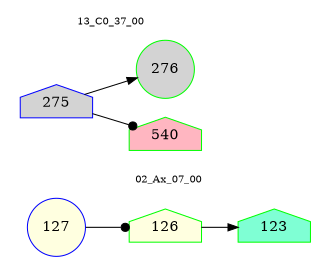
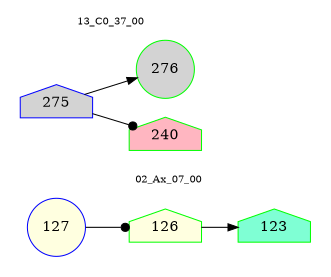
  digraph {
    rankdir=LR
    node [color=green fillcolor=lightyellow shape=house style=filled]
    edge [arrowhead=dot color=black]
    n1 [color=blue label=127 shape=circle]
    n2 [fillcolor=aquamarine label=123]
    n3 [label=126]
    n4 [color=blue fillcolor=lightgrey label=275]
-   n5 [fillcolor=lightpink label=540]
+   n5 [fillcolor=lightpink label=240]
    n6 [fillcolor=lightgrey label=276 shape=circle]
    subgraph cluster_1 {
      color=white
      fontsize=10
      label="02_Ax_07_00"
      n1
      n2
      n3
    }
    subgraph cluster_2 {
      color=white
      fontsize=10
      label="13_C0_37_00"
      n4
      n5
      n6
    }
    n1 -> n3
    n3 -> n2 [arrowhead=normal]
    n4 -> n5
    n4 -> n6 [arrowhead=normal]
  }
